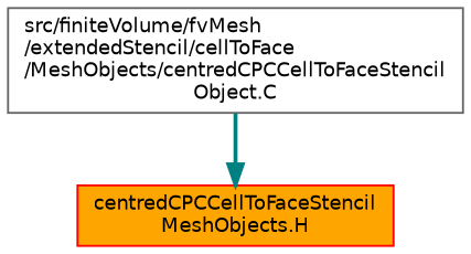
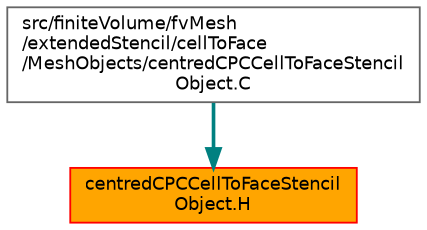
  digraph {
    node [fontname=Helvetica fontsize=10 shape=box style=filled]
    n1 [color=gray40 fillcolor=white fontcolor=black height=0.2 label="src/finiteVolume/fvMesh\l/extendedStencil/cellToFace\l/MeshObjects/centredCPCCellToFaceStencil\lObject.C" width=0.4]
-   n2 [color=red fillcolor=orange height=0.2 label="centredCPCCellToFaceStencil\lMeshObjects.H" width=0.4]
+   n2 [color=red fillcolor=orange height=0.2 label="centredCPCCellToFaceStencil\lObject.H" width=0.4]
    n1 -> n2 [color=teal fontname=Helvetica fontsize=10 labelfontname=Helvetica labelfontsize=10 style=bold]
  }
